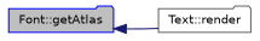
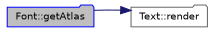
  digraph {
    rankdir=LR
    node [fontname=Helvetica fontsize=10 shape=folder style=filled]
    n1 [color=blue fillcolor=grey75 fontcolor=black height=0.2 label="Font::getAtlas" width=0.4]
    n2 [color=gray40 fillcolor=white height=0.2 label="Text::render" width=0.4]
-   n1 -> n2 [color=midnightblue dir=back fontname=Helvetica fontsize=10 labelfontname=Helvetica labelfontsize=10 style=solid]
+   n2 -> n1 [color=midnightblue dir=back fontname=Helvetica fontsize=10 labelfontname=Helvetica labelfontsize=10 style=solid]
  }
